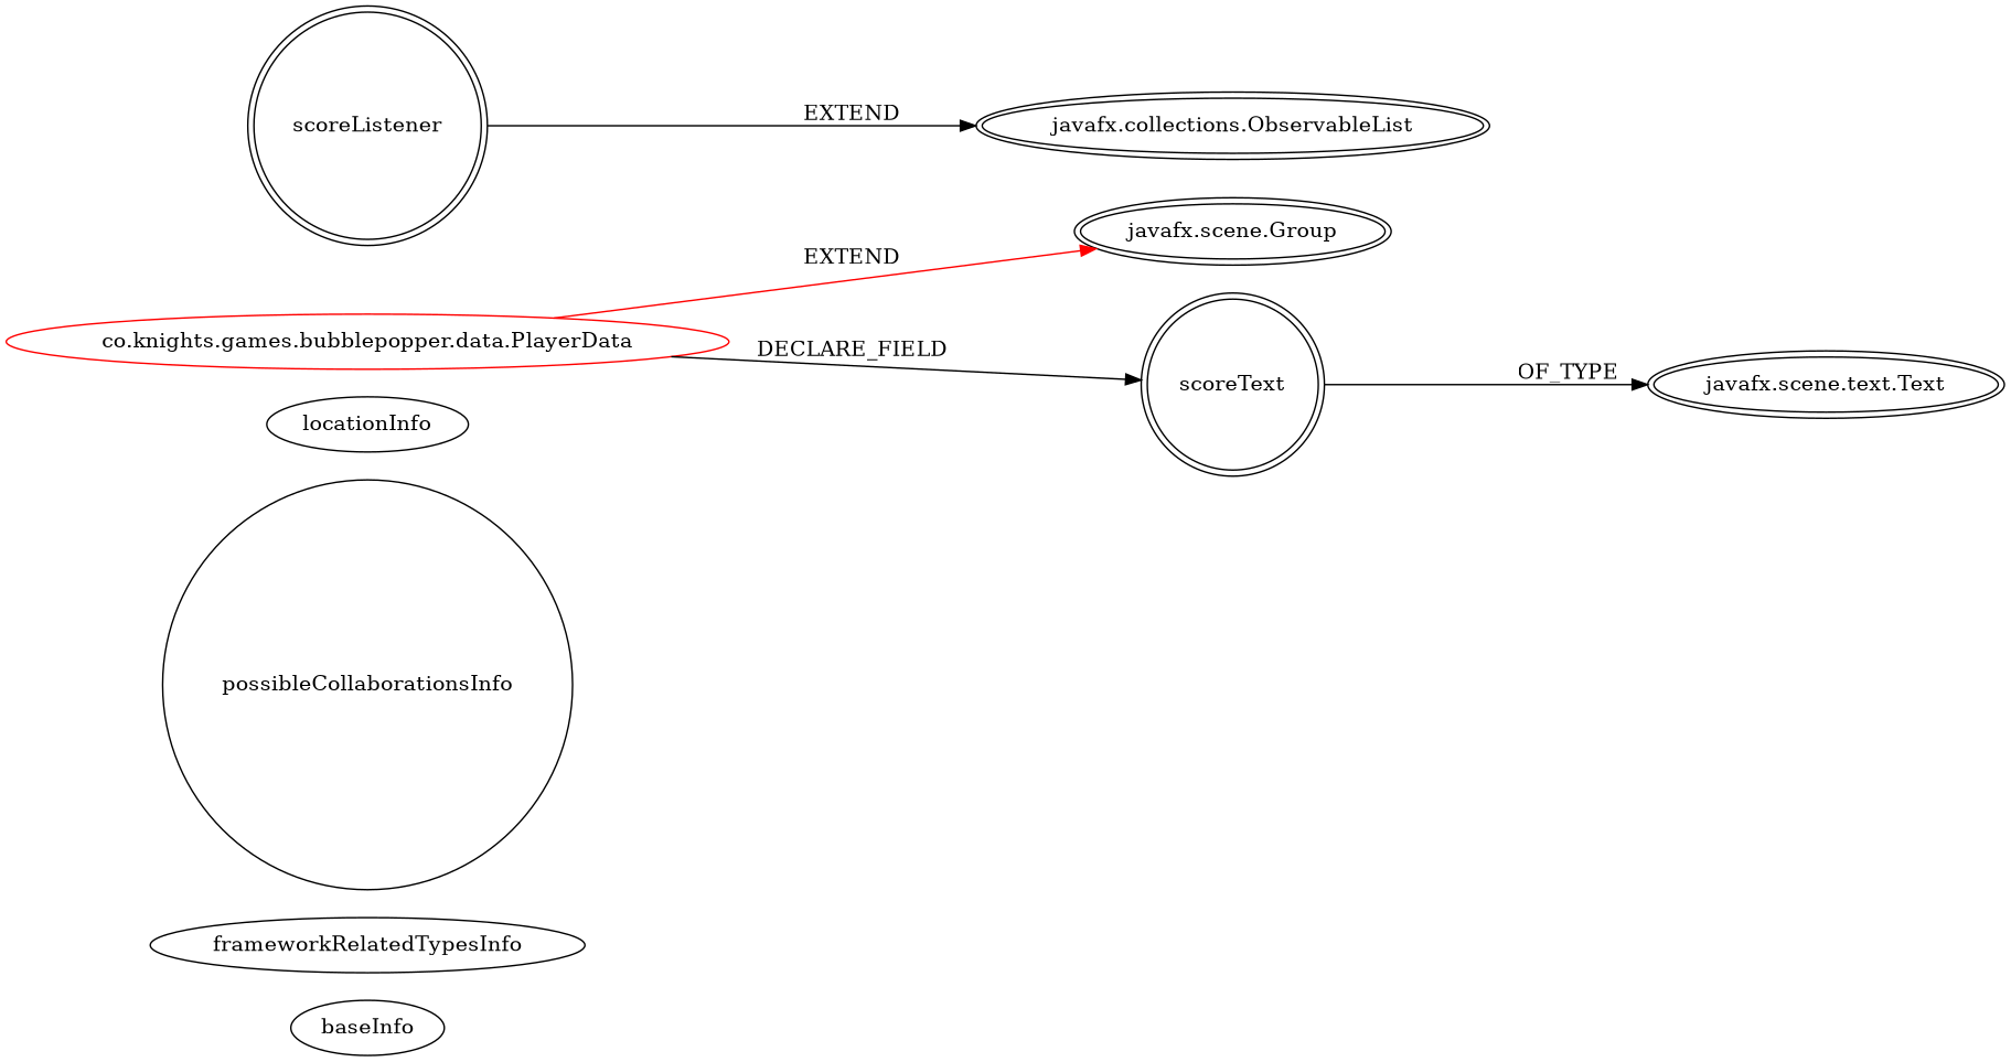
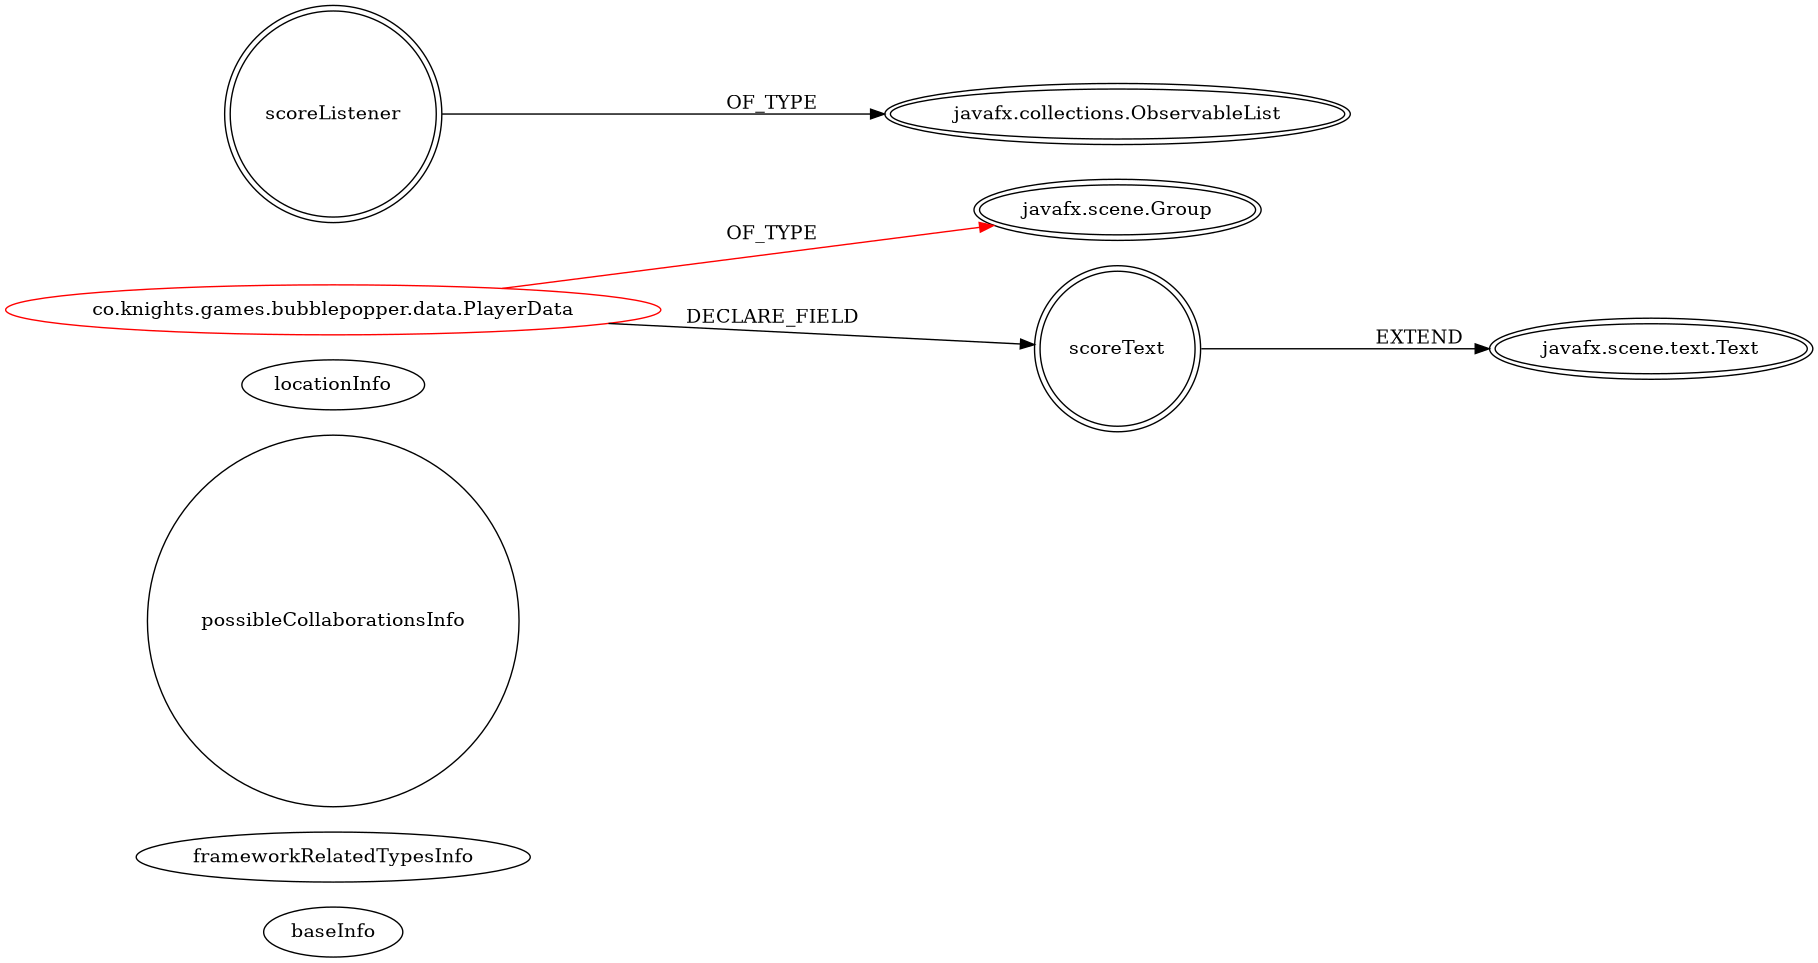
  digraph {
    rankdir=LR
    node [isFrameworkType=true]
    baseInfo [category=extension_graph graphId=3473 isAnonymous=false possibleRelation=false isFrameworkType=""]
    frameworkRelatedTypesInfo [0="javafx.scene.Group" isFrameworkType=""]
    possibleCollaborationsInfo [shape=circle isFrameworkType=""]
    locationInfo [contextSignature=PlayerData filePath="/knights03-Bubble-Popper/Bubble-Popper-master/src/co/knights/games/bubblepopper/data/PlayerData.java" graphId=3473 projectName="knights03-Bubble-Popper" isFrameworkType=""]
    n5 [color=red isFrameworkType=false label="co.knights.games.bubblepopper.data.PlayerData" vertexType=ROOT_CLIENT_CLASS_DECLARATION]
    n6 [label="javafx.scene.Group" peripheries=2 vertexType=FRAMEWORK_CLASS_TYPE]
    n7 [label=scoreText peripheries=2 shape=circle vertexType=FIELD_DECLARATION]
    n8 [label=scoreListener peripheries=2 shape=circle vertexType=FIELD_DECLARATION]
    n9 [label="javafx.collections.ObservableList" peripheries=2 vertexType=FRAMEWORK_INTERFACE_TYPE]
    n10 [label="javafx.scene.text.Text" peripheries=2 vertexType=FRAMEWORK_CLASS_TYPE]
-   n5 -> n6 [color=red label=EXTEND]
+   n5 -> n6 [color=red label=OF_TYPE]
    n5 -> n7 [label=DECLARE_FIELD]
-   n7 -> n10 [label=OF_TYPE]
-   n8 -> n9 [label=EXTEND]
+   n7 -> n10 [label=EXTEND]
+   n8 -> n9 [label=OF_TYPE]
  }
